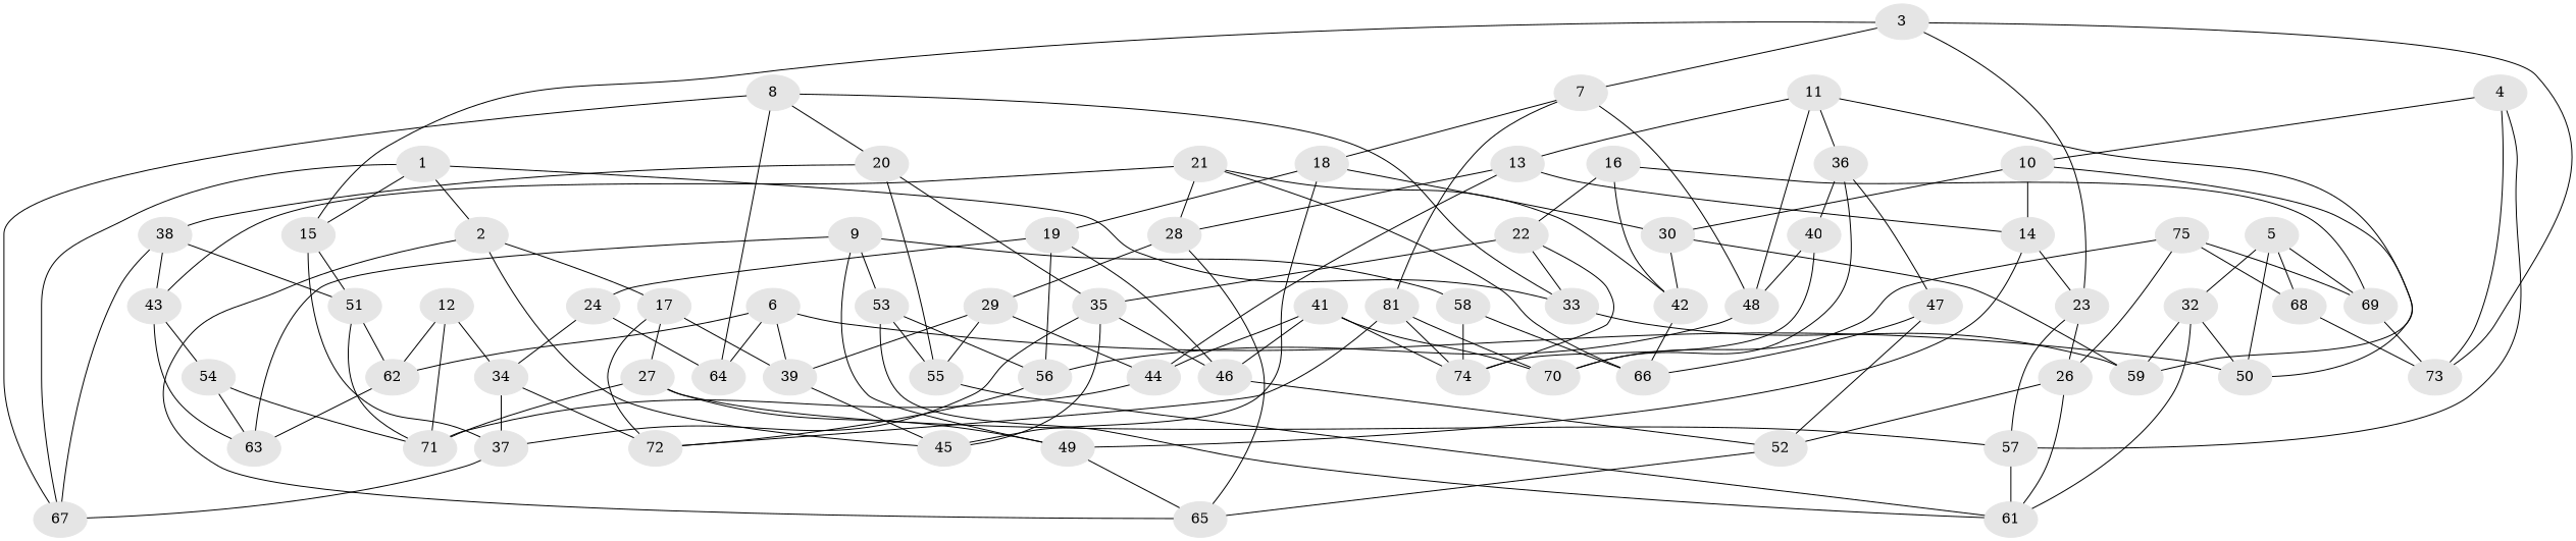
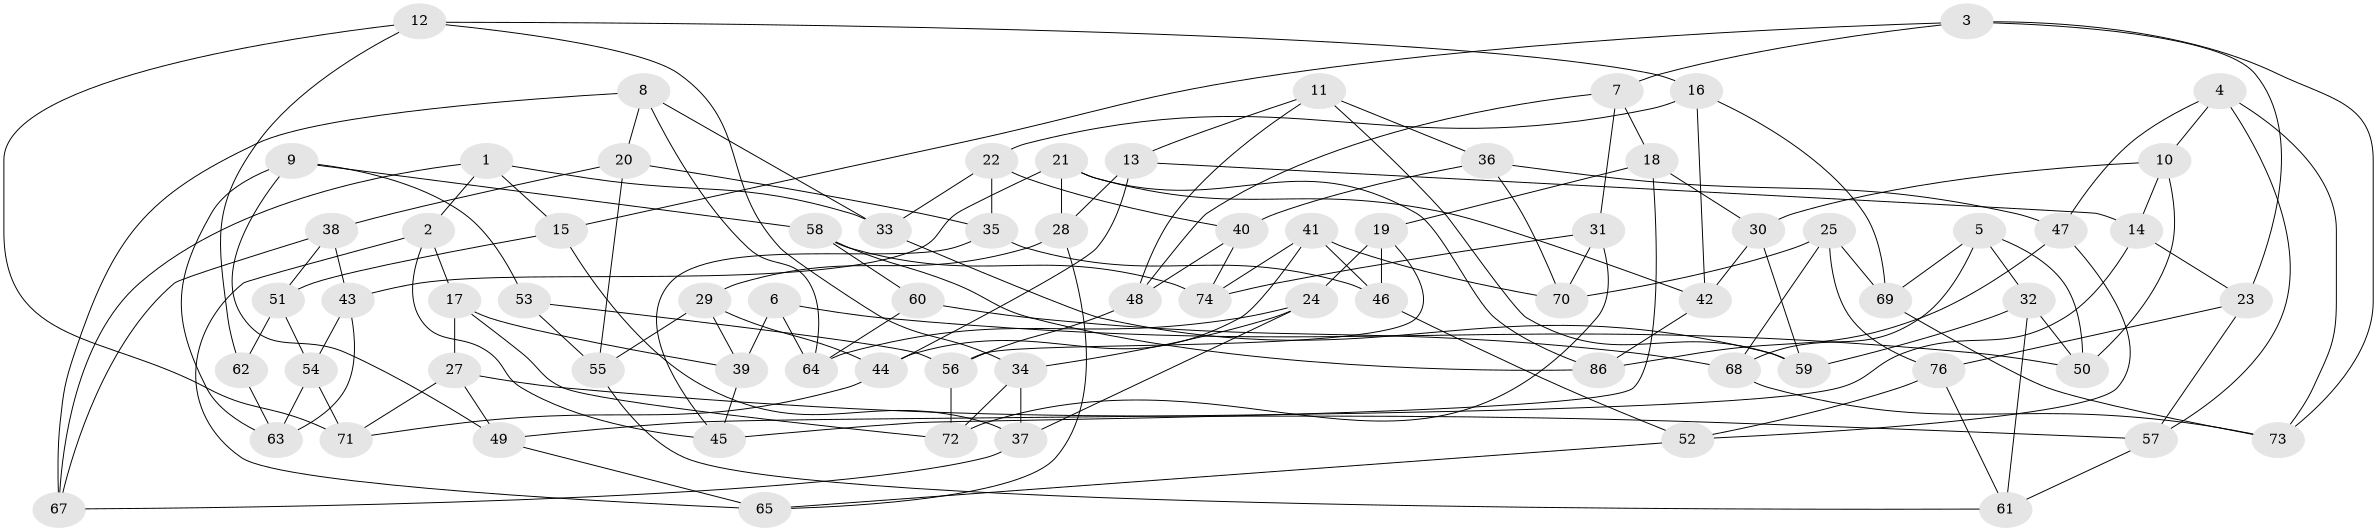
  graph {
    node [color=gray90 style=filled]
    1
    2
    15
    33
    67
    17
    45
    65
    37
    51
    59
    39
    27
    72
    3
    7
    23
    73
    18
-   31 [label=81]
+   31
    48
    57
-   26
+   26 [label=76]
    4
    10
    47
    50
    14
    30
-   66
+   66 [label=86]
    52
    61
    5
    32
    68
    69
    6
    62
    64
    63
    19
    70
    74
    56
    8
    20
    35
    38
    55
    9
    49
    53
    58
+   60
    42
    11
    13
    36
    28
    44
    40
    12
    16
    34
    71
    22
    29
    54
    24
    46
    43
    21
-   25 [label=75]
+   25
    41
    1 -- 2
    1 -- 15
    1 -- 33
    1 -- 67
    2 -- 17
    2 -- 45
    2 -- 65
    15 -- 37
    15 -- 51
    33 -- 59
    17 -- 39
    17 -- 27
    17 -- 72
    37 -- 67
    51 -- 62
-   51 -- 71
+   51 -- 54
    39 -- 45
    27 -- 57
    27 -- 49
    27 -- 71
    3 -- 15
    3 -- 7
    3 -- 23
    3 -- 73
    7 -- 18
    7 -- 31
    7 -- 48
    23 -- 57
    23 -- 26
    18 -- 45
    18 -- 30
    18 -- 19
    31 -- 72
    31 -- 70
    31 -- 74
    48 -- 56
    57 -- 61
    26 -- 52
    26 -- 61
    4 -- 73
    4 -- 57
    4 -- 10
+   4 -- 47
    10 -- 50
    10 -- 14
    10 -- 30
    47 -- 66
    47 -- 52
    14 -- 23
    14 -- 49
    30 -- 59
    30 -- 42
    52 -- 65
    5 -- 50
    5 -- 32
    5 -- 68
    5 -- 69
    32 -- 59
    32 -- 50
    32 -- 61
    68 -- 73
    69 -- 73
    6 -- 39
    6 -- 50
-   6 -- 62
    6 -- 64
    62 -- 63
    19 -- 56
    19 -- 24
    19 -- 46
    56 -- 72
    8 -- 33
    8 -- 67
    8 -- 64
    8 -- 20
    20 -- 35
    20 -- 38
    20 -- 55
    35 -- 45
    35 -- 46
    38 -- 67
    38 -- 51
    38 -- 43
    55 -- 61
    9 -- 63
    9 -- 49
    9 -- 53
    9 -- 58
    49 -- 65
-   53 -- 61
    53 -- 56
    53 -- 55
    58 -- 66
    58 -- 74
+   58 -- 60
+   60 -- 68
+   60 -- 64
    42 -- 66
    11 -- 59
    11 -- 48
    11 -- 13
    11 -- 36
    13 -- 14
    13 -- 28
    13 -- 44
    36 -- 47
    36 -- 70
    36 -- 40
    28 -- 65
    28 -- 29
    44 -- 71
    40 -- 48
    40 -- 74
    12 -- 62
+   12 -- 16
    12 -- 34
    12 -- 71
    16 -- 69
    16 -- 42
    16 -- 22
    34 -- 37
    34 -- 72
    22 -- 33
    22 -- 35
-   22 -- 74
+   22 -- 40
    29 -- 39
    29 -- 55
    29 -- 44
    54 -- 63
    54 -- 71
-   35 -- 37
+   24 -- 37
    24 -- 64
    24 -- 34
    46 -- 52
    43 -- 63
    43 -- 54
    21 -- 66
    21 -- 42
    21 -- 28
    21 -- 43
    25 -- 26
    25 -- 68
    25 -- 69
    25 -- 70
    41 -- 70
    41 -- 74
    41 -- 44
    41 -- 46
  }
